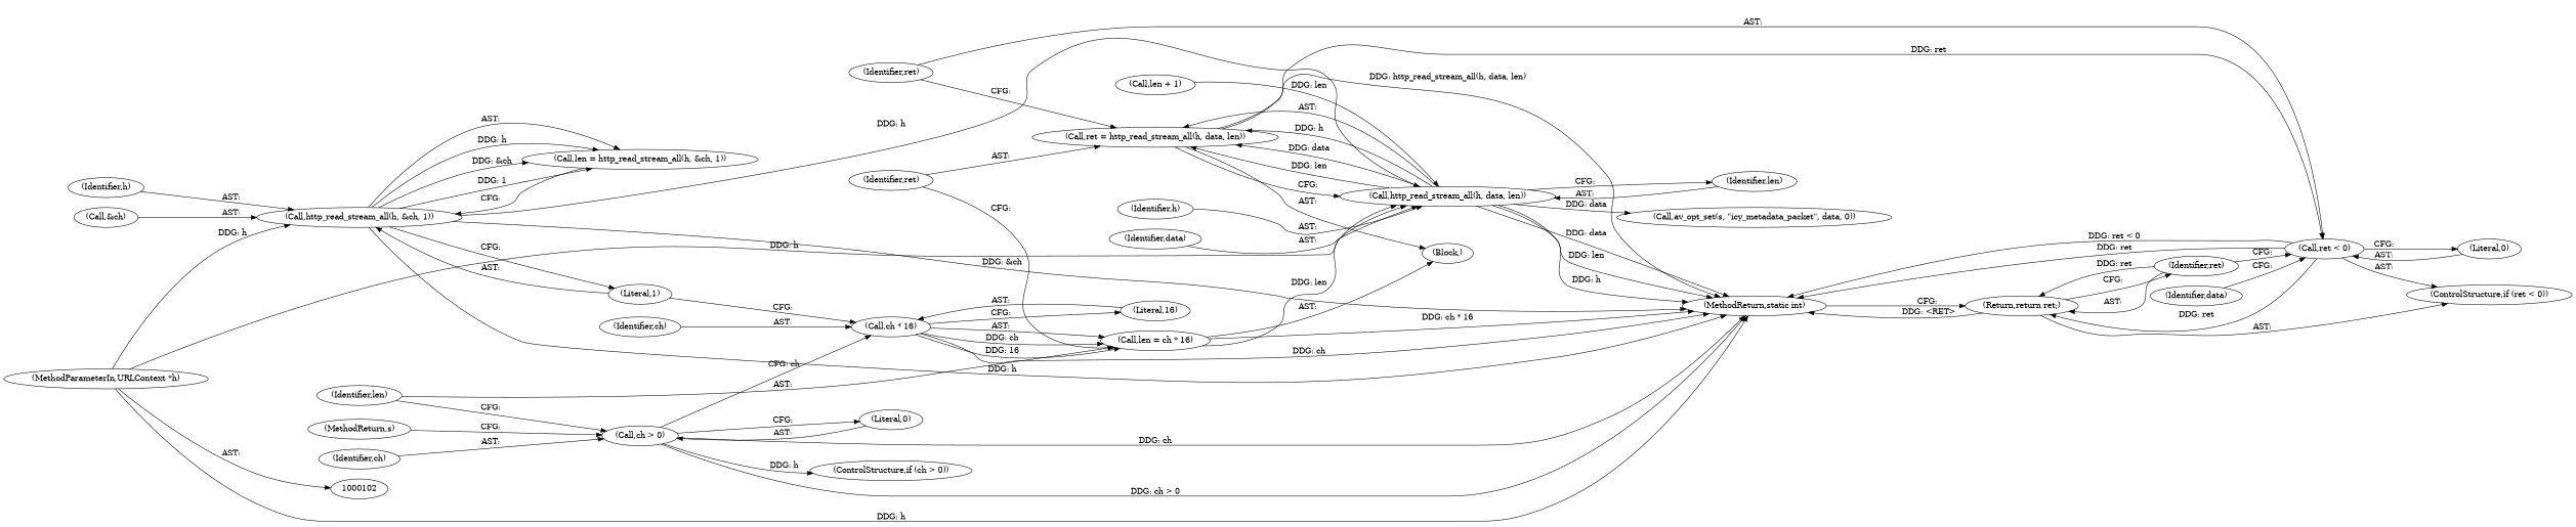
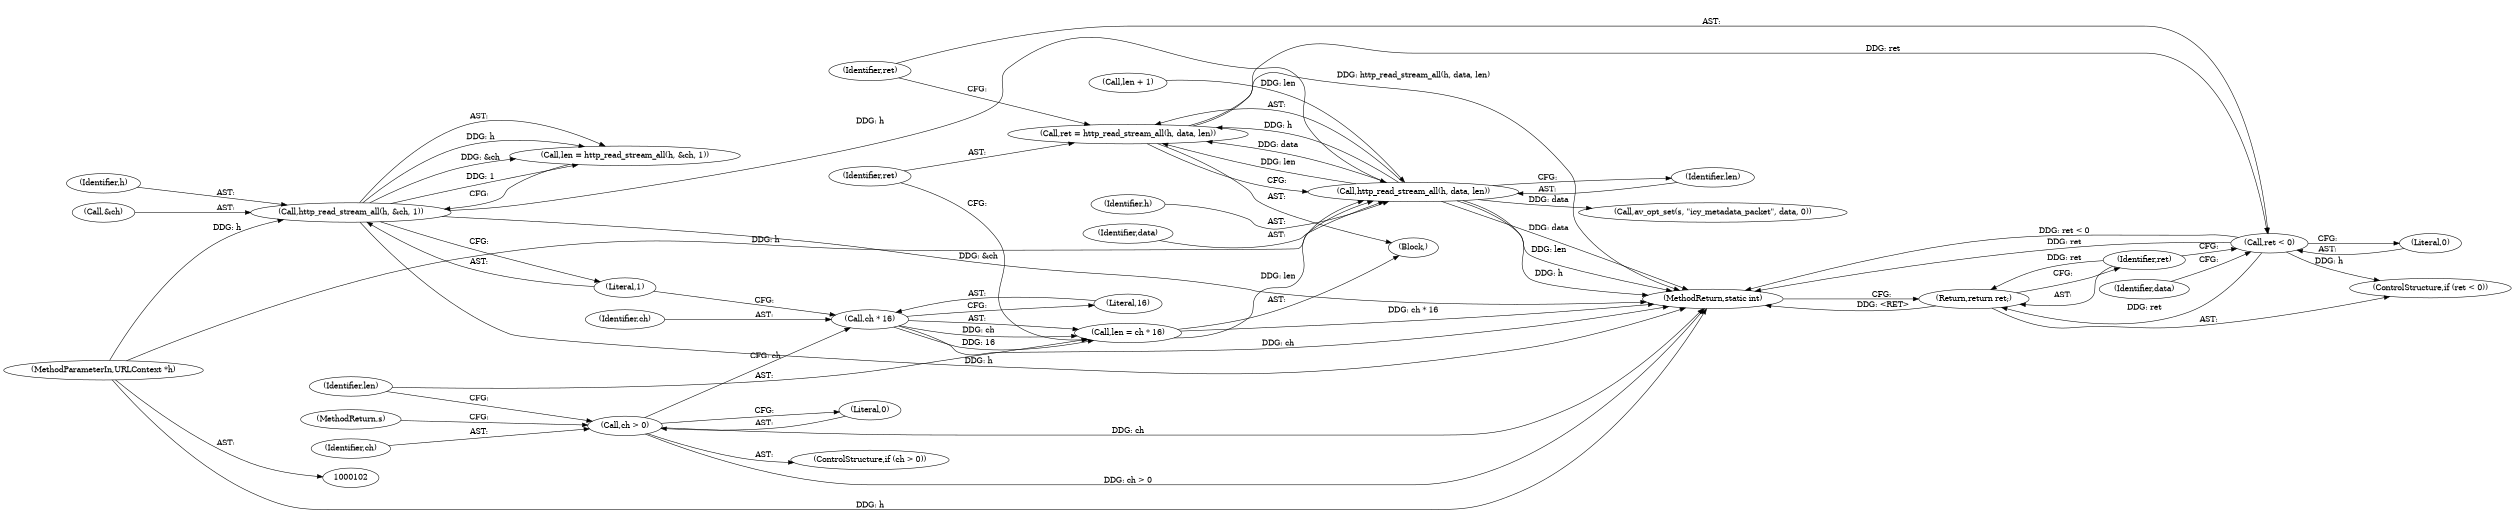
  digraph {
    rankdir=LR
    n1 [label="(Call,ret = http_read_stream_all(h, data, len))"]
    n2 [label="(Call,http_read_stream_all(h, data, len))"]
    n3 [label="(Call,ret < 0)"]
    n4 [label="(MethodReturn,static int)"]
    n5 [label="(Block,)"]
    n6 [label="(Identifier,len)"]
    n7 [label="(Call,av_opt_set(s, \"icy_metadata_packet\", data, 0))"]
    n8 [label="(Return,return ret;)"]
    n9 [label="(Literal,0)"]
    n10 [label="(ControlStructure,if (ret < 0))"]
    n11 [label="(Call,len + 1)"]
    n12 [label="(Call,http_read_stream_all(h, &ch, 1))"]
    n13 [label="(Call,len = http_read_stream_all(h, &ch, 1))"]
    n14 [label="(Literal,1)"]
    n15 [label="(Call,ch * 16)"]
    n16 [label="(MethodParameterIn,URLContext *h)"]
    1000102
    n18 [label="(Call,len = ch * 16)"]
    n19 [label="(Literal,16)"]
    n20 [label="(Call,ch > 0)"]
    n21 [label="(ControlStructure,if (ch > 0))"]
    n22 [label="(Literal,0)"]
    n23 [label="(Identifier,ret)"]
    n24 [label="(Identifier,ch)"]
    n25 [label="(Identifier,data)"]
    n26 [label="(Identifier,ret)"]
    n27 [label="(Identifier,ret)"]
    n28 [label="(Identifier,ch)"]
    n29 [label="(MethodReturn,s)"]
    n30 [label="(Call,&ch)"]
    n31 [label="(Identifier,len)"]
    n32 [label="(Identifier,h)"]
    n33 [label="(Identifier,h)"]
    n34 [label="(Identifier,data)"]
    n1 -> n2 [label="CFG: "]
    n1 -> n3 [label="DDG: ret"]
    n1 -> n4 [label="DDG: http_read_stream_all(h, data, len)"]
    n1 -> n5 [label="AST: "]
    n2 -> n1 [label="AST: "]
    n2 -> n1 [label="DDG: h"]
    n2 -> n1 [label="DDG: data"]
    n2 -> n1 [label="DDG: len"]
    n2 -> n4 [label="DDG: len"]
    n2 -> n4 [label="DDG: h"]
    n2 -> n4 [label="DDG: data"]
    n2 -> n6 [label="CFG: "]
    n2 -> n7 [label="DDG: data"]
    n3 -> n4 [label="DDG: ret"]
    n3 -> n4 [label="DDG: ret < 0"]
    n3 -> n8 [label="DDG: ret"]
    n3 -> n9 [label="CFG: "]
-   n3 -> n10 [label="AST: "]
+   n3 -> n10 [label="DDG: h"]
    n4 -> n8 [label="CFG: "]
    n6 -> n2 [label="AST: "]
    n8 -> n4 [label="DDG: <RET>"]
    n8 -> n10 [label="AST: "]
    n8 -> n23 [label="CFG: "]
    n9 -> n3 [label="AST: "]
    n11 -> n2 [label="DDG: len"]
    n12 -> n2 [label="DDG: h"]
    n12 -> n4 [label="DDG: &ch"]
    n12 -> n4 [label="DDG: h"]
    n12 -> n13 [label="AST: "]
    n12 -> n13 [label="DDG: h"]
    n12 -> n13 [label="DDG: &ch"]
    n12 -> n13 [label="DDG: 1"]
    n12 -> n14 [label="CFG: "]
    n13 -> n12 [label="CFG: "]
    n14 -> n12 [label="AST: "]
    n14 -> n15 [label="CFG: "]
    n15 -> n4 [label="DDG: ch"]
    n15 -> n18 [label="AST: "]
    n15 -> n18 [label="DDG: ch"]
    n15 -> n18 [label="DDG: 16"]
    n15 -> n19 [label="CFG: "]
    n16 -> n2 [label="DDG: h"]
    n16 -> n4 [label="DDG: h"]
    n16 -> n12 [label="DDG: h"]
    n16 -> 1000102 [label="AST: "]
    n18 -> n2 [label="DDG: len"]
    n18 -> n4 [label="DDG: ch * 16"]
    n18 -> n5 [label="AST: "]
    n19 -> n15 [label="AST: "]
    n20 -> n4 [label="DDG: ch"]
    n20 -> n4 [label="DDG: ch > 0"]
    n20 -> n15 [label="CFG: ch"]
-   n20 -> n21 [label="DDG: h"]
+   n20 -> n21 [label="AST: "]
    n20 -> n22 [label="CFG: "]
    n22 -> n20 [label="AST: "]
    n23 -> n3 [label="CFG: "]
    n23 -> n8 [label="AST: "]
    n23 -> n8 [label="DDG: ret"]
    n24 -> n20 [label="AST: "]
    n25 -> n3 [label="CFG: "]
    n26 -> n1 [label="AST: "]
    n26 -> n18 [label="CFG: "]
    n27 -> n1 [label="CFG: "]
    n27 -> n3 [label="AST: "]
    n28 -> n15 [label="AST: "]
    n29 -> n20 [label="CFG: "]
    n30 -> n12 [label="AST: "]
    n31 -> n18 [label="AST: "]
    n31 -> n20 [label="CFG: "]
    n32 -> n2 [label="AST: "]
    n33 -> n12 [label="AST: "]
    n34 -> n2 [label="AST: "]
  }
